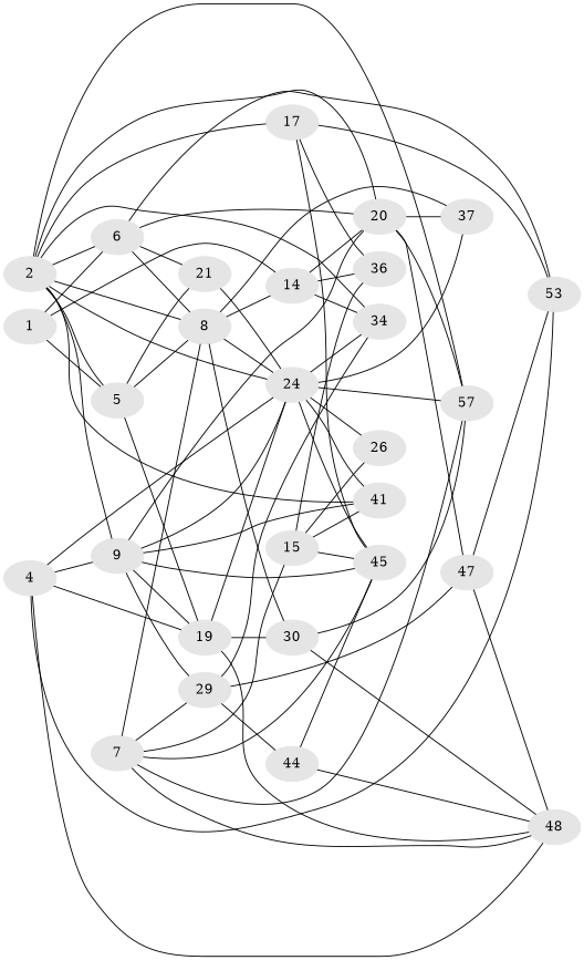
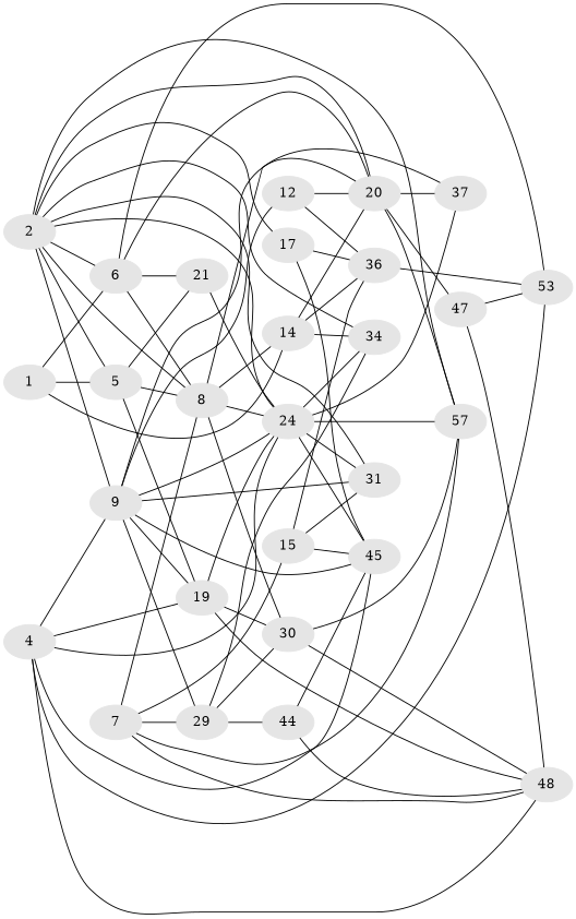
  graph {
    rankdir=LR
    node [color=gray90 style=filled]
    5 [super="+13"]
    8 [super="+60+35"]
    19 [super="+38+43"]
    21
    1
    6 [super="+54"]
    14 [super="+32"]
    20 [super="+42+29+59"]
    53
    24 [super="+40+56+27+51"]
    37
    30
    34
    36
    2 [super="+11+25+22"]
    9 [super="+31+39+10"]
    17
-   41
+   41 [label=31]
    57
+   12 [super="+18"]
    n21 [label=29 super="+46"]
    45 [super="+50"]
    15 [super="+16"]
-   26
    47
    4 [super="+52"]
    48 [super="+49"]
    7 [super="+61"]
    44
    5 -- 8
    5 -- 19
    5 -- 21
    8 -- 14
    8 -- 24
    8 -- 37
    8 -- 30
    19 -- 24
    19 -- 30
    19 -- 48
    21 -- 24
    1 -- 5
    1 -- 6
    1 -- 14
    6 -- 8
    6 -- 21 [weight=2]
    6 -- 20
    6 -- 53
    14 -- 20 [weight=2]
    14 -- 34
    14 -- 36
    20 -- 37
    20 -- 57
    20 -- 47
    24 -- 37
    24 -- 34
    24 -- 41
    24 -- 57
    24 -- 45
-   24 -- 26 [weight=2]
    30 -- 57
    30 -- 48
    2 -- 5
    2 -- 8
    2 -- 6
    2 -- 20
    2 -- 24
    2 -- 34
    2 -- 9 [weight=2]
    2 -- 17
    2 -- 41
    2 -- 57
    9 -- 19
    9 -- 20
    9 -- 24
    9 -- 41
+   9 -- 12
    9 -- n21
    9 -- 45
-   17 -- 53
+   36 -- 53
    17 -- 36
    17 -- 45
+   12 -- 20 [weight=2]
+   12 -- 36
    n21 -- 34
-   n21 -- 47
+   n21 -- 30
    n21 -- 44 [weight=2]
    15 -- 36
    15 -- 41
    15 -- 45
-   15 -- 26
    47 -- 53
    47 -- 48
    4 -- 19
    4 -- 53
    4 -- 24 [weight=2]
    4 -- 9
    4 -- 48
    7 -- 8
    7 -- 57
    7 -- n21
-   7 -- 45
+   4 -- 45
    7 -- 15
    7 -- 48
    44 -- 45
    44 -- 48
  }
